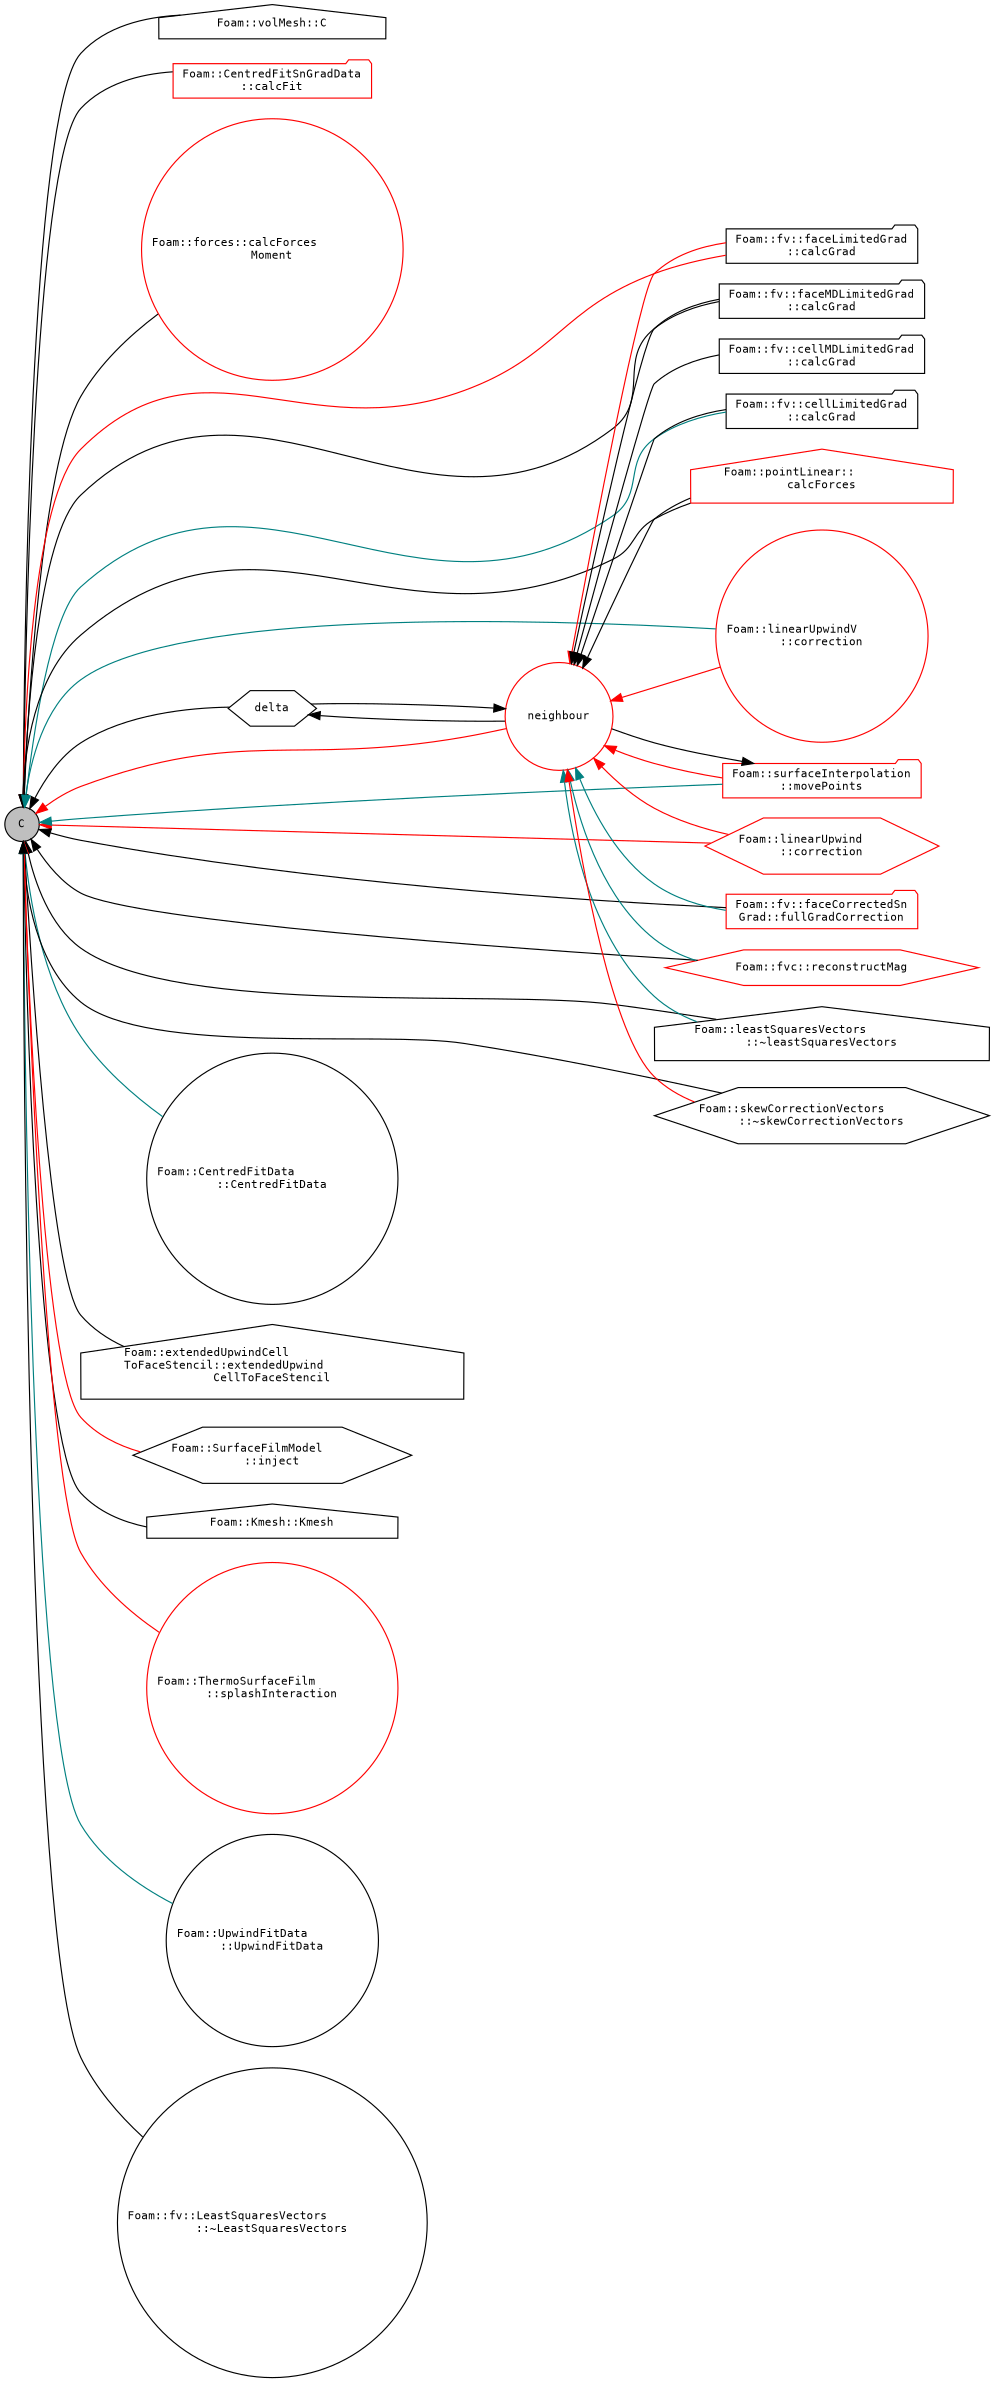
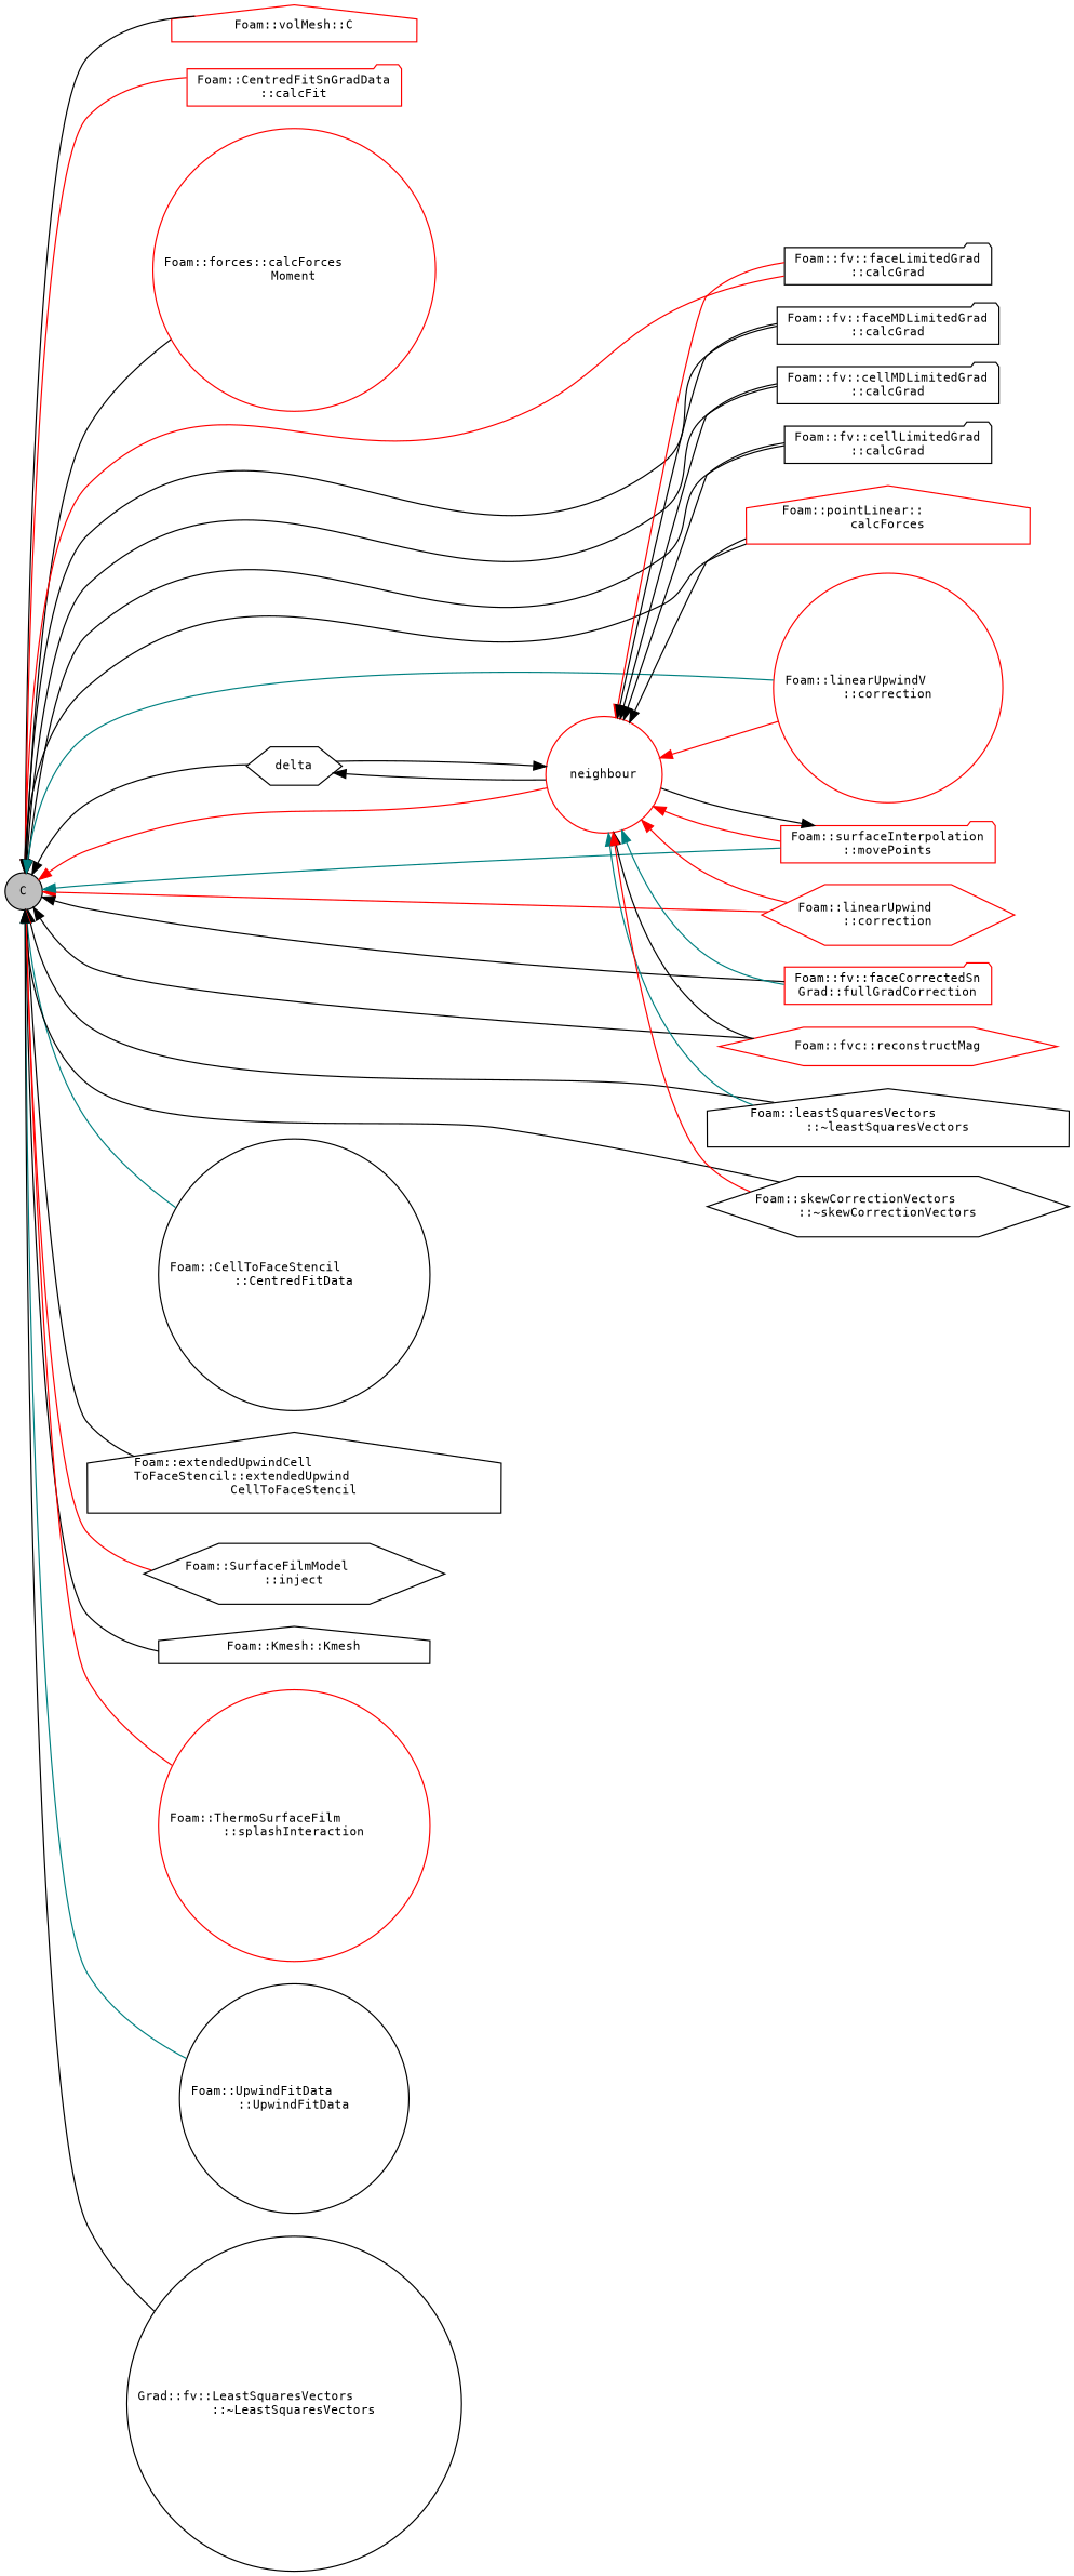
  digraph {
    fontname="DejaVu Sans Mono"
    rankdir=LR
    node [color=black fontname="DejaVu Sans Mono" fontsize=10 shape=circle]
    edge [color=black dir=back fontname="DejaVu Sans Mono" fontsize=10 labelfontname=Helvetica labelfontsize=10 style=solid]
    n1 [fillcolor=grey75 fontcolor=black height=0.2 label=C style=filled width=0.4]
-   n2 [height=0.2 label="Foam::volMesh::C" shape=house width=0.4]
+   n2 [color=red height=0.2 label="Foam::volMesh::C" shape=house width=0.4]
    n3 [color=red height=0.2 label="Foam::CentredFitSnGradData\l::calcFit" shape=folder width=0.4]
    n4 [color=red height=0.2 label="Foam::forces::calcForces\lMoment" width=0.4]
    n5 [height=0.2 label="Foam::fv::faceLimitedGrad\l::calcGrad" shape=folder width=0.4]
    n6 [height=0.2 label="Foam::fv::faceMDLimitedGrad\l::calcGrad" shape=folder width=0.4]
    n7 [height=0.2 label="Foam::fv::cellMDLimitedGrad\l::calcGrad" shape=folder width=0.4]
    n8 [height=0.2 label="Foam::fv::cellLimitedGrad\l::calcGrad" shape=folder width=0.4]
-   n9 [height=0.2 label="Foam::CentredFitData\l::CentredFitData" width=0.4]
+   n9 [height=0.2 label="Foam::CellToFaceStencil\l::CentredFitData" width=0.4]
    n10 [color=red height=0.2 label="Foam::pointLinear::\lcalcForces" shape=house width=0.4]
    n11 [color=red height=0.2 label="Foam::linearUpwindV\l::correction" width=0.4]
    n12 [color=red height=0.2 label="Foam::linearUpwind\l::correction" shape=hexagon width=0.4]
    n13 [height=0.2 label=delta shape=hexagon width=0.4]
    n14 [color=red height=0.2 label=neighbour width=0.4]
    n15 [color=red height=0.2 label="Foam::fv::faceCorrectedSn\lGrad::fullGradCorrection" shape=folder width=0.4]
    n16 [color=red height=0.2 label="Foam::surfaceInterpolation\l::movePoints" shape=folder width=0.4]
    n17 [color=red height=0.2 label="Foam::fvc::reconstructMag" shape=hexagon width=0.4]
    n18 [height=0.2 label="Foam::leastSquaresVectors\l::~leastSquaresVectors" shape=house width=0.4]
    n19 [height=0.2 label="Foam::skewCorrectionVectors\l::~skewCorrectionVectors" shape=hexagon width=0.4]
    n20 [height=0.2 label="Foam::extendedUpwindCell\lToFaceStencil::extendedUpwind\lCellToFaceStencil" shape=house width=0.4]
    n21 [height=0.2 label="Foam::SurfaceFilmModel\l::inject" shape=hexagon width=0.4]
    n22 [height=0.2 label="Foam::Kmesh::Kmesh" shape=house width=0.4]
    n23 [color=red height=0.2 label="Foam::ThermoSurfaceFilm\l::splashInteraction" width=0.4]
    n24 [height=0.2 label="Foam::UpwindFitData\l::UpwindFitData" width=0.4]
-   n25 [height=0.2 label="Foam::fv::LeastSquaresVectors\l::~LeastSquaresVectors" width=0.4]
+   n25 [height=0.2 label="Grad::fv::LeastSquaresVectors\l::~LeastSquaresVectors" width=0.4]
    n1 -> n2
-   n1 -> n3
+   n1 -> n3 [color=red]
    n1 -> n4
    n1 -> n5 [color=red]
    n1 -> n6
-   n1 -> n8 [color=teal]
+   n1 -> n7
+   n1 -> n8
    n1 -> n9 [color=teal]
    n1 -> n10
    n1 -> n11 [color=teal]
    n1 -> n12 [color=red]
    n1 -> n13
    n1 -> n14 [color=red]
    n1 -> n15
    n1 -> n16 [color=teal]
    n1 -> n17
    n1 -> n18
    n1 -> n19
    n1 -> n20
    n1 -> n21 [color=red]
    n1 -> n22
    n1 -> n23 [color=red]
    n1 -> n24 [color=teal]
    n1 -> n25
    n13 -> n14
    n14 -> n5 [color=red]
    n14 -> n6
    n14 -> n7
    n14 -> n8
    n14 -> n10
    n14 -> n11 [color=red]
    n14 -> n12 [color=red]
    n14 -> n13
    n14 -> n15 [color=teal]
    n14 -> n16 [color=red]
-   n14 -> n17 [color=teal]
+   n14 -> n17
    n14 -> n18 [color=teal]
    n14 -> n19 [color=red]
    n16 -> n14
  }
